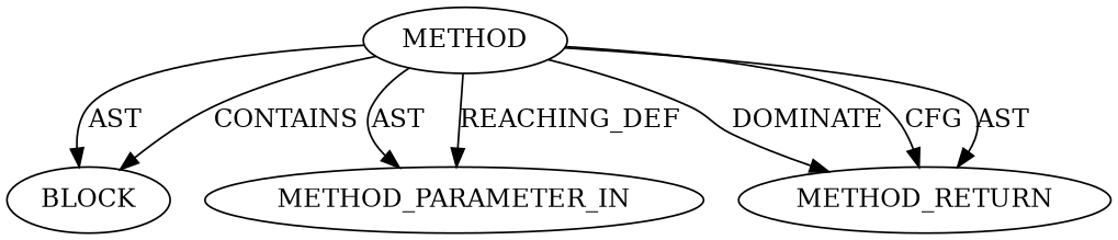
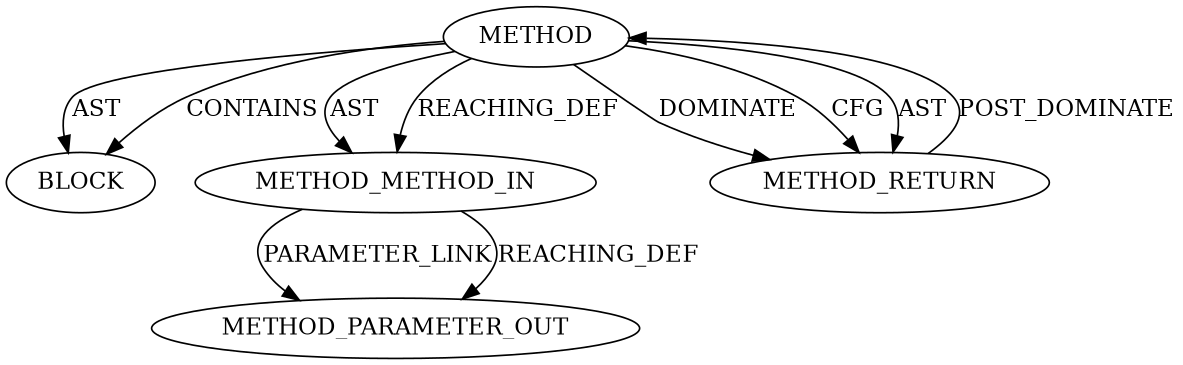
  digraph {
    node [CODE="<empty>" ORDER=1 TYPE_FULL_NAME=ANY EVALUATION_STRATEGY=BY_VALUE]
    n1 [ARGUMENT_INDEX=1 label=BLOCK EVALUATION_STRATEGY=""]
    n2 [AST_PARENT_FULL_NAME="<global>" AST_PARENT_TYPE=NAMESPACE_BLOCK FILENAME="<empty>" FULL_NAME="<operator>.logicalNot" IS_EXTERNAL=true NAME="<operator>.logicalNot" ORDER=0 label=METHOD TYPE_FULL_NAME="" EVALUATION_STRATEGY=""]
-   n3 [CODE=p1 INDEX=1 IS_VARIADIC=false NAME=p1 label=METHOD_PARAMETER_IN]
+   n3 [CODE=p1 INDEX=1 IS_VARIADIC=false NAME=p1 label=METHOD_METHOD_IN]
    n4 [CODE=RET ORDER=2 label=METHOD_RETURN]
+   n5 [CODE=p1 INDEX=1 IS_VARIADIC=false NAME=p1 label=METHOD_PARAMETER_OUT]
    n2 -> n1 [label=AST]
    n2 -> n1 [label=CONTAINS]
    n2 -> n3 [label=AST]
    n2 -> n3 [label=REACHING_DEF]
    n2 -> n4 [label=DOMINATE]
    n2 -> n4 [label=CFG]
    n2 -> n4 [label=AST]
+   n3 -> n5 [label=PARAMETER_LINK]
+   n3 -> n5 [VARIABLE=p1 label=REACHING_DEF]
+   n4 -> n2 [label=POST_DOMINATE]
  }
